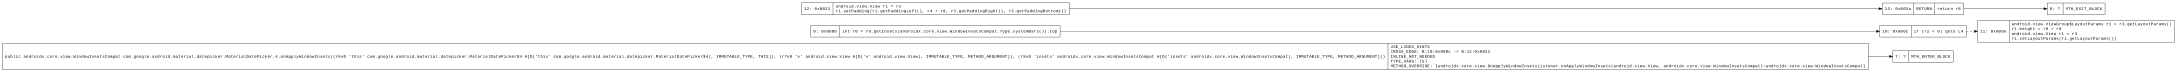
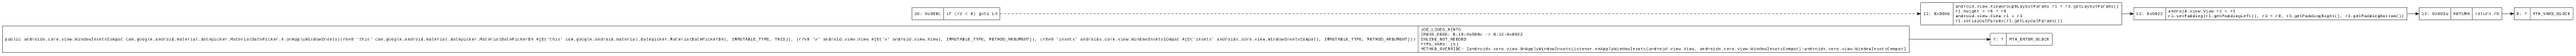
  digraph {
    fontname="Liberation Mono"
    rankdir=LR
    node [fontname="Liberation Mono" shape=record]
    edge [fontname="Liberation Mono"]
    n1 [label="{7\:\ ?|MTH_ENTER_BLOCK\l}"]
-   n2 [label="{9\:\ 0x0000|int r0 = r8.getInsets(androidx.core.view.WindowInsetsCompat.Type.systemBars()).top\l}"]
    n3 [label="{10\:\ 0x000c|if (r2 \< 0) goto L4\l}"]
    n4 [label="{11\:\ 0x000e|android.view.ViewGroup$LayoutParams r1 = r3.getLayoutParams()\lr1.height = r0 + r0\landroid.view.View r1 = r3\lr1.setLayoutParams(r1.getLayoutParams())\l}"]
    n5 [label="{12\:\ 0x0022|android.view.View r1 = r3\lr1.setPadding(r1.getPaddingLeft(), r4 + r0, r3.getPaddingRight(), r3.getPaddingBottom())\l}"]
    n6 [label="{13\:\ 0x003a|RETURN\l|return r8\l}"]
-   n7 [label="{8\:\ ?|MTH_EXIT_BLOCK\l}"]
+   n7 [label="{8\:\ ?|MTH_VARS_BLOCK\l}"]
    n8 [label="{public androidx.core.view.WindowInsetsCompat com.google.android.material.datepicker.MaterialDatePicker.4.onApplyWindowInsets((r6v0 'this' com.google.android.material.datepicker.MaterialDatePicker$4 A[D('this' com.google.android.material.datepicker.MaterialDatePicker$4), IMMUTABLE_TYPE, THIS]), (r7v0 'v' android.view.View A[D('v' android.view.View), IMMUTABLE_TYPE, METHOD_ARGUMENT]), (r8v0 'insets' androidx.core.view.WindowInsetsCompat A[D('insets' androidx.core.view.WindowInsetsCompat), IMMUTABLE_TYPE, METHOD_ARGUMENT]))  | USE_LINES_HINTS\lCROSS_EDGE: B:10:0x000c \-\> B:12:0x0022\lINLINE_NOT_NEEDED\lTYPE_VARS: [S]\lMETHOD_OVERRIDE: [androidx.core.view.OnApplyWindowInsetsListener.onApplyWindowInsets(android.view.View, androidx.core.view.WindowInsetsCompat):androidx.core.view.WindowInsetsCompat]\l}"]
-   n2 -> n3
    n3 -> n4 [style=dashed]
+   n4 -> n5
    n5 -> n6
    n6 -> n7
    n8 -> n1
  }
